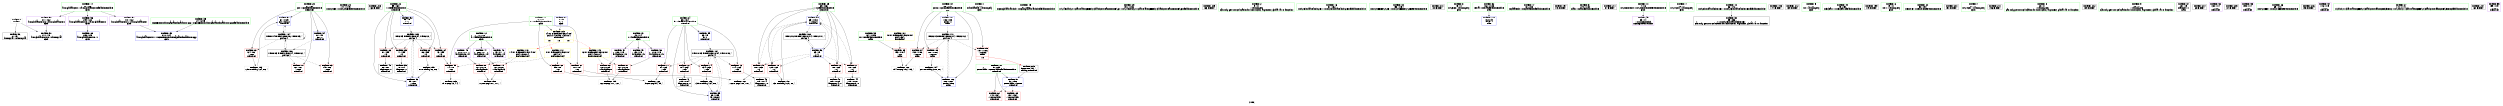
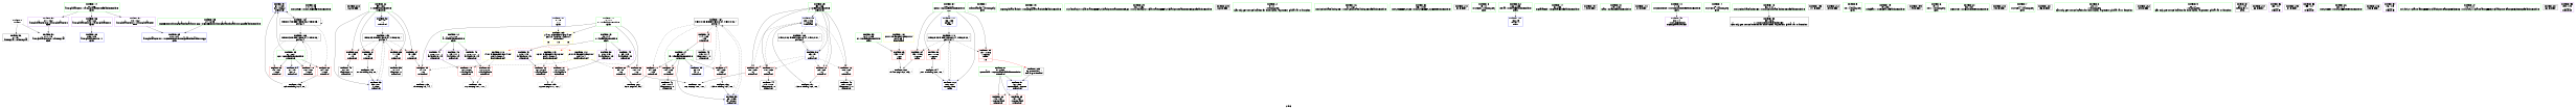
  digraph {
    label=SVFG
    node [color=green shape=record]
    edge [style=solid]
    n1 [color=grey label="{NodeID: 0\nNullPtr}"]
    n2 [color=black label="{NodeID: 36\n2\<--3\ndummyVal\<--dummyVal\n}"]
    n3 [color=blue label="{NodeID: 90\n211\<--3\nllvm.global_ctors_2\<--dummyVal\nGlob }" style=dotted]
    n4 [color=blue label="{NodeID: 97\n61\<--125\ncnt\<--inc22\n_Z5solvei\n}"]
    n5 [color=black label="{NodeID: 164\nMR_8V_4 = PHI(MR_8V_6, MR_8V_3, )\npts\{62 \}\n}"]
    n6 [color=red label="{NodeID: 68\n124\<--61\n\<--cnt\n_Z5solvei\n}"]
    n7 [color=black label="{NodeID: 166\nMR_8V_3 = PHI(MR_8V_4, MR_8V_2, )\npts\{62 \}\n}"]
    n8 [color=grey label="{NodeID: 153\n125 = Binary(124, 88, )\n}"]
    n9 [color=red label="{NodeID: 70\n161\<--61\n\<--cnt\n_Z5solvei\n}"]
    n10 [color=red label="{NodeID: 69\n148\<--61\n\<--cnt\n_Z5solvei\n}"]
    n11 [label="{NodeID: 14\n22\<--26\nllvm.global_ctors\<--llvm.global_ctors_field_insensitive\nGlob }"]
    n12 [color=purple label="{NodeID: 56\n209\<--22\nllvm.global_ctors_0\<--llvm.global_ctors\nGlob }"]
-   n13 [color=purple label="{NodeID: 57\n210\<--22\nllvm.global_ctors_1\<--llvm.global_ctors\nGlob }"]
+   n13 [color=purple label="{NodeID: 57\n210\<--22\nllvm.global_ctors_1\<--llvm.global_ctors\nFun }"]
    n14 [color=purple label="{NodeID: 58\n211\<--22\nllvm.global_ctors_2\<--llvm.global_ctors\nGlob }"]
    n15 [color=blue label="{NodeID: 88\n209\<--23\nllvm.global_ctors_0\<--\nGlob }"]
    n16 [color=blue label="{NodeID: 89\n210\<--24\nllvm.global_ctors_1\<--_GLOBAL__sub_I_CaptainAhmadi_0_0.cpp\nGlob }"]
    n17 [label="{NodeID: 28\n144\<--145\n_ZNSolsEi\<--_ZNSolsEi_field_insensitive\n}"]
    n18 [color=black label="{NodeID: 208\n162 = PHI()\n}"]
    n19 [color=black label="{NodeID: 42\n109\<--108\nidxprom14\<--\n_Z5solvei\n}"]
    n20 [color=black label="{NodeID: 167\nMR_10V_3 = PHI(MR_10V_4, MR_10V_2, )\npts\{64 \}\n}"]
    n21 [color=red label="{NodeID: 71\n94\<--63\n\<--i5\n_Z5solvei\n}"]
    n22 [color=red label="{NodeID: 72\n104\<--63\n\<--i5\n_Z5solvei\n}"]
    n23 [color=red label="{NodeID: 73\n114\<--63\n\<--i5\n_Z5solvei\n}"]
    n24 [color=red label="{NodeID: 74\n134\<--63\n\<--i5\n_Z5solvei\n}"]
    n25 [color=blue label="{NodeID: 99\n63\<--135\ni5\<--inc27\n_Z5solvei\n}"]
    n26 [color=grey label="{NodeID: 162\n96 = cmp(94, 95, )\n}"]
    n27 [color=black label="{NodeID: 41\n105\<--104\nidxprom12\<--\n_Z5solvei\n}"]
    n28 [color=black label="{NodeID: 43\n115\<--114\nidxprom17\<--\n_Z5solvei\n}"]
    n29 [color=grey label="{NodeID: 156\n135 = Binary(134, 88, )\n}"]
    n30 [color=red label="{NodeID: 84\n192\<--186\n\<--cnum\nmain\n}"]
    n31 [color=grey label="{NodeID: 160\n194 = cmp(192, 193, )\n}"]
    n32 [label="{NodeID: 1\n7\<--1\n__dso_handle\<--dummyObj\nGlob }"]
    n33 [color=yellow label="{NodeID: 181\n20V_1 = ENCHI(MR_20V_0)\npts\{185 \}\nFun[main]}" style=double]
    n34 [color=red label="{NodeID: 83\n193\<--184\n\<--nt\nmain\n}"]
    n35 [color=blue label="{NodeID: 98\n65\<--130\nj\<--inc24\n_Z5solvei\n}"]
    n36 [color=red label="{NodeID: 75\n100\<--65\n\<--j\n_Z5solvei\n}"]
    n37 [color=red label="{NodeID: 76\n108\<--65\n\<--j\n_Z5solvei\n}"]
    n38 [color=red label="{NodeID: 77\n118\<--65\n\<--j\n_Z5solvei\n}"]
    n39 [color=red label="{NodeID: 78\n129\<--65\n\<--j\n_Z5solvei\n}"]
    n40 [color=black label="{NodeID: 168\nMR_12V_2 = PHI(MR_12V_4, MR_12V_1, )\npts\{66 \}\n}"]
    n41 [color=grey label="{NodeID: 161\n102 = cmp(100, 101, )\n}"]
    n42 [color=black label="{NodeID: 44\n119\<--118\nidxprom19\<--\n_Z5solvei\n}"]
    n43 [color=grey label="{NodeID: 157\n130 = Binary(129, 88, )\n}"]
    n44 [color=blue label="{NodeID: 96\n65\<--9\nj\<--\n_Z5solvei\n}"]
    n45 [label="{NodeID: 15\n27\<--28\n__cxx_global_var_init\<--__cxx_global_var_init_field_insensitive\n}"]
    n46 [label="{NodeID: 29\n151\<--152\n_ZSt4endlIcSt11char_traitsIcEERSt13basic_ostreamIT_T0_ES6_\<--_ZSt4endlIcSt11char_traitsIcEERSt13basic_ostreamIT_T0_ES6__field_insensitive\n}"]
    n47 [color=black label="{NodeID: 209\n163 = PHI()\n}"]
    n48 [color=grey label="{NodeID: 154\n201 = Binary(200, 88, )\n}"]
    n49 [color=blue label="{NodeID: 102\n186\<--201\ncnum\<--inc\nmain\n}"]
    n50 [color=black label="{NodeID: 170\nMR_22V_3 = PHI(MR_22V_4, MR_22V_2, )\npts\{187 \}\n}"]
    n51 [color=red label="{NodeID: 85\n197\<--186\n\<--cnum\nmain\n|{<s0>18}}"]
    n52 [color=red label="{NodeID: 86\n200\<--186\n\<--cnum\nmain\n}"]
    n53 [color=black label="{NodeID: 203\n56 = PHI(197, )\n0th arg _Z5solvei }"]
    n54 [color=blue label="{NodeID: 91\n57\<--56\ncnum.addr\<--cnum\n_Z5solvei\n}"]
    n55 [color=red label="{NodeID: 62\n142\<--57\n\<--cnum.addr\n_Z5solvei\n}"]
    n56 [color=red label="{NodeID: 63\n157\<--57\n\<--cnum.addr\n_Z5solvei\n}"]
    n57 [label="{NodeID: 2\n9\<--1\n\<--dummyObj\nCan only get source location for instruction, argument, global var or function.}"]
    n58 [label="{NodeID: 16\n31\<--32\n_ZNSt8ios_base4InitC1Ev\<--_ZNSt8ios_base4InitC1Ev_field_insensitive\n}"]
    n59 [label="{NodeID: 30\n153\<--154\n_ZNSolsEPFRSoS_E\<--_ZNSolsEPFRSoS_E_field_insensitive\n}"]
    n60 [color=black label="{NodeID: 210\n80 = PHI()\n}"]
    n61 [color=grey label="{NodeID: 155\n87 = Binary(86, 88, )\n}"]
    n62 [color=blue label="{NodeID: 93\n59\<--87\ni\<--inc\n_Z5solvei\n}"]
    n63 [color=black label="{NodeID: 169\nMR_6V_3 = PHI(MR_6V_4, MR_6V_2, )\npts\{60 \}\n}"]
    n64 [color=red label="{NodeID: 64\n73\<--59\n\<--i\n_Z5solvei\n}"]
    n65 [color=red label="{NodeID: 65\n77\<--59\n\<--i\n_Z5solvei\n}"]
    n66 [color=red label="{NodeID: 66\n81\<--59\n\<--i\n_Z5solvei\n}"]
    n67 [color=red label="{NodeID: 67\n86\<--59\n\<--i\n_Z5solvei\n}"]
    n68 [color=red label="{NodeID: 59\n74\<--8\n\<--n\n_Z5solvei\n}"]
    n69 [color=black label="{NodeID: 39\n78\<--77\nidxprom\<--\n_Z5solvei\n}"]
    n70 [color=black label="{NodeID: 40\n82\<--81\nidxprom2\<--\n_Z5solvei\n}"]
    n71 [color=grey label="{NodeID: 163\n75 = cmp(73, 74, )\n}"]
    n72 [label="{NodeID: 3\n15\<--1\n_ZSt3cin\<--dummyObj\nGlob }"]
    n73 [color=yellow label="{NodeID: 183\n24V_1 = ENCHI(MR_24V_0)\npts\{10 120000 140000 \}\nFun[main]|{<s0>18|<s1>18|<s2>18}}" style=double]
    n74 [color=yellow label="{NodeID: 172\n2V_1 = ENCHI(MR_2V_0)\npts\{10 \}\nFun[_Z5solvei]}" style=double]
    n75 [color=yellow label="{NodeID: 178\n14V_1 = ENCHI(MR_14V_0)\npts\{120000 \}\nFun[_Z5solvei]}" style=double]
    n76 [color=yellow label="{NodeID: 179\n16V_1 = ENCHI(MR_16V_0)\npts\{140000 \}\nFun[_Z5solvei]}" style=double]
    n77 [color=red label="{NodeID: 60\n95\<--8\n\<--n\n_Z5solvei\n}"]
    n78 [color=red label="{NodeID: 61\n101\<--8\n\<--n\n_Z5solvei\n}"]
    n79 [color=red label="{NodeID: 79\n107\<--106\n\<--arrayidx13\n_Z5solvei\n}"]
    n80 [color=red label="{NodeID: 80\n111\<--110\n\<--arrayidx15\n_Z5solvei\n}"]
    n81 [color=red label="{NodeID: 81\n117\<--116\n\<--arrayidx18\n_Z5solvei\n}"]
    n82 [color=red label="{NodeID: 82\n121\<--120\n\<--arrayidx20\n_Z5solvei\n}"]
    n83 [color=grey label="{NodeID: 158\n112 = cmp(107, 111, )\n}"]
    n84 [color=grey label="{NodeID: 159\n122 = cmp(117, 121, )\n}"]
    n85 [color=blue label="{NodeID: 100\n182\<--9\nretval\<--\nmain\n}"]
    n86 [label="{NodeID: 17\n37\<--38\n__cxa_atexit\<--__cxa_atexit_field_insensitive\n}"]
    n87 [color=black label="{NodeID: 197\n143 = PHI()\n}"]
    n88 [label="{NodeID: 31\n179\<--180\nmain\<--main_field_insensitive\n}"]
    n89 [color=black label="{NodeID: 211\n84 = PHI()\n}"]
    n90 [color=purple label="{NodeID: 45\n33\<--4\n\<--_ZStL8__ioinit\n__cxx_global_var_init\n}"]
    n91 [color=blue label="{NodeID: 87\n8\<--9\nn\<--\nGlob }"]
    n92 [label="{NodeID: 4\n16\<--1\n_ZSt4cout\<--dummyObj\nGlob }"]
    n93 [color=blue label="{NodeID: 101\n186\<--88\ncnum\<--\nmain\n}"]
    n94 [label="{NodeID: 18\n36\<--42\n_ZNSt8ios_base4InitD1Ev\<--_ZNSt8ios_base4InitD1Ev_field_insensitive\n}"]
    n95 [color=black label="{NodeID: 38\n35\<--36\n\<--_ZNSt8ios_base4InitD1Ev\nCan only get source location for instruction, argument, global var or function.}"]
    n96 [color=black label="{NodeID: 198\n147 = PHI()\n}"]
    n97 [label="{NodeID: 32\n182\<--183\nretval\<--retval_field_insensitive\nmain\n}"]
    n98 [color=black label="{NodeID: 212\n139 = PHI()\n}"]
    n99 [color=purple label="{NodeID: 46\n79\<--11\narrayidx\<--a\n_Z5solvei\n}"]
    n100 [label="{NodeID: 5\n17\<--1\n.str\<--dummyObj\nGlob }"]
    n101 [label="{NodeID: 19\n49\<--50\n_Z5clearv\<--_Z5clearv_field_insensitive\n}"]
    n102 [color=black label="{NodeID: 199\n149 = PHI()\n}"]
    n103 [label="{NodeID: 33\n184\<--185\nnt\<--nt_field_insensitive\nmain\n}"]
    n104 [color=purple label="{NodeID: 47\n106\<--11\narrayidx13\<--a\n_Z5solvei\n}"]
    n105 [label="{NodeID: 6\n19\<--1\n.str.1\<--dummyObj\nGlob }"]
    n106 [label="{NodeID: 20\n53\<--54\n_Z5solvei\<--_Z5solvei_field_insensitive\n}"]
    n107 [color=black label="{NodeID: 200\n150 = PHI()\n}"]
    n108 [label="{NodeID: 34\n186\<--187\ncnum\<--cnum_field_insensitive\ncxx\n}"]
    n109 [color=purple label="{NodeID: 48\n110\<--11\narrayidx15\<--a\n_Z5solvei\n}"]
    n110 [label="{NodeID: 7\n21\<--1\n_ZSt4cerr\<--dummyObj\nGlob }"]
    n111 [label="{NodeID: 21\n57\<--58\ncnum.addr\<--cnum.addr_field_insensitive\n_Z5solvei\n}"]
    n112 [color=black label="{NodeID: 201\n156 = PHI()\n}"]
    n113 [label="{NodeID: 35\n24\<--205\n_GLOBAL__sub_I_CaptainAhmadi_0_0.cpp\<--_GLOBAL__sub_I_CaptainAhmadi_0_0.cpp_field_insensitive\n}"]
    n114 [color=purple label="{NodeID: 49\n83\<--13\narrayidx3\<--b\n_Z5solvei\n}"]
    n115 [label="{NodeID: 8\n23\<--1\n\<--dummyObj\nCan only get source location for instruction, argument, global var or function.}"]
    n116 [label="{NodeID: 22\n59\<--60\ni\<--i_field_insensitive\n_Z5solvei\n}"]
    n117 [color=blue label="{NodeID: 92\n59\<--9\ni\<--\n_Z5solvei\n}"]
    n118 [color=black label="{NodeID: 202\n189 = PHI()\n}"]
    n119 [color=purple label="{NodeID: 50\n116\<--13\narrayidx18\<--b\n_Z5solvei\n}"]
    n120 [label="{NodeID: 9\n88\<--1\n\<--dummyObj\nCan only get source location for instruction, argument, global var or function.}"]
    n121 [label="{NodeID: 23\n61\<--62\ncnt\<--cnt_field_insensitive\n_Z5solvei\n}"]
    n122 [color=blue label="{NodeID: 94\n61\<--9\ncnt\<--\n_Z5solvei\n}"]
    n123 [color=black label="{NodeID: 37\n181\<--9\nmain_ret\<--\nmain\n}"]
    n124 [color=purple label="{NodeID: 51\n120\<--13\narrayidx20\<--b\n_Z5solvei\n}"]
    n125 [label="{NodeID: 10\n4\<--6\n_ZStL8__ioinit\<--_ZStL8__ioinit_field_insensitive\nGlob }"]
    n126 [label="{NodeID: 24\n63\<--64\ni5\<--i5_field_insensitive\n_Z5solvei\n}"]
    n127 [color=blue label="{NodeID: 95\n63\<--9\ni5\<--\n_Z5solvei\n}"]
    n128 [color=black label="{NodeID: 204\n68 = PHI()\n}"]
    n129 [color=purple label="{NodeID: 52\n138\<--17\n\<--.str\n_Z5solvei\n}"]
    n130 [label="{NodeID: 11\n8\<--10\nn\<--n_field_insensitive\nGlob }"]
    n131 [label="{NodeID: 25\n65\<--66\nj\<--j_field_insensitive\n_Z5solvei\n}"]
    n132 [color=black label="{NodeID: 205\n34 = PHI()\n}"]
    n133 [color=purple label="{NodeID: 53\n155\<--17\n\<--.str\n_Z5solvei\n}"]
    n134 [label="{NodeID: 12\n11\<--12\na\<--a_field_insensitive\nGlob }"]
    n135 [label="{NodeID: 26\n69\<--70\n_ZNSirsERi\<--_ZNSirsERi_field_insensitive\n}"]
    n136 [color=black label="{NodeID: 206\n158 = PHI()\n}"]
    n137 [color=purple label="{NodeID: 54\n146\<--19\n\<--.str.1\n_Z5solvei\n}"]
    n138 [label="{NodeID: 13\n13\<--14\nb\<--b_field_insensitive\nGlob }"]
    n139 [label="{NodeID: 27\n140\<--141\n_ZStlsISt11char_traitsIcEERSt13basic_ostreamIcT_ES5_PKc\<--_ZStlsISt11char_traitsIcEERSt13basic_ostreamIcT_ES5_PKc_field_insensitive\n}"]
    n140 [color=black label="{NodeID: 207\n160 = PHI()\n}"]
    n141 [color=purple label="{NodeID: 55\n159\<--19\n\<--.str.1\n_Z5solvei\n}"]
    n1 -> n2
    n1 -> n3
    n4 -> n5 [style=dashed]
    n5 -> n4 [style=dashed]
    n5 -> n5 [style=dashed]
    n5 -> n6 [style=dashed]
    n5 -> n7 [style=dashed]
    n6 -> n8
-   n7 -> n5 [style=dashed]
+   n7 -> n121 [style=dashed]
    n7 -> n9 [style=dashed]
    n7 -> n10 [style=dashed]
    n8 -> n4
    n11 -> n12
    n11 -> n13
    n11 -> n14
    n12 -> n15
    n13 -> n16
    n14 -> n3
    n20 -> n21 [style=dashed]
    n20 -> n22 [style=dashed]
    n20 -> n23 [style=dashed]
    n20 -> n24 [style=dashed]
    n20 -> n25 [style=dashed]
    n21 -> n26
    n22 -> n27
    n23 -> n28
    n24 -> n29
    n25 -> n20 [style=dashed]
    n29 -> n25
    n30 -> n31
    n33 -> n34 [style=dashed]
    n34 -> n31
    n35 -> n35 [style=dashed]
    n35 -> n36 [style=dashed]
    n35 -> n37 [style=dashed]
    n35 -> n38 [style=dashed]
    n35 -> n39 [style=dashed]
    n35 -> n40 [style=dashed]
    n36 -> n41
    n37 -> n19
    n38 -> n42
    n39 -> n43
    n40 -> n44 [style=dashed]
    n43 -> n35
    n44 -> n35 [style=dashed]
    n44 -> n36 [style=dashed]
    n44 -> n37 [style=dashed]
    n44 -> n38 [style=dashed]
    n44 -> n39 [style=dashed]
    n44 -> n40 [style=dashed]
    n48 -> n49
    n49 -> n50 [style=dashed]
    n50 -> n30 [style=dashed]
    n50 -> n49 [style=dashed]
    n50 -> n51 [style=dashed]
    n50 -> n52 [style=dashed]
    n51 -> n53 [color=red tailport=s0]
    n52 -> n48
    n53 -> n54
    n54 -> n55 [style=dashed]
    n54 -> n56 [style=dashed]
    n61 -> n62
    n62 -> n63 [style=dashed]
    n63 -> n62 [style=dashed]
    n63 -> n64 [style=dashed]
    n63 -> n65 [style=dashed]
    n63 -> n66 [style=dashed]
    n63 -> n67 [style=dashed]
    n64 -> n68
    n65 -> n69
    n66 -> n70
    n67 -> n61
    n68 -> n71
    n73 -> n74 [color=red style=dashed tailport=s0]
    n73 -> n75 [color=red style=dashed tailport=s1]
    n73 -> n76 [color=red style=dashed tailport=s2]
    n74 -> n68 [style=dashed]
    n74 -> n77 [style=dashed]
    n74 -> n78 [style=dashed]
    n75 -> n79 [style=dashed]
    n75 -> n80 [style=dashed]
    n76 -> n81 [style=dashed]
    n76 -> n82 [style=dashed]
    n77 -> n26
    n78 -> n41
    n79 -> n83
    n80 -> n83
    n81 -> n84
    n82 -> n84
    n91 -> n73 [style=dashed]
    n93 -> n50 [style=dashed]
    n94 -> n95
    n97 -> n85
    n103 -> n34
    n104 -> n79
    n108 -> n30
    n108 -> n49
    n108 -> n51
    n108 -> n52
    n108 -> n93
    n109 -> n80
    n111 -> n54
    n111 -> n55
    n111 -> n56
    n113 -> n16
    n116 -> n62
    n116 -> n64
    n116 -> n65
    n116 -> n66
    n116 -> n67
    n116 -> n117
    n117 -> n63 [style=dashed]
    n119 -> n81
    n121 -> n4
    n121 -> n6
    n121 -> n9
    n121 -> n10
    n121 -> n122
    n122 -> n7 [style=dashed]
    n124 -> n82
    n125 -> n90
    n126 -> n21
    n126 -> n22
-   n126 -> n23
+   n23 -> n126
    n126 -> n24
    n126 -> n25
    n126 -> n127
    n127 -> n20 [style=dashed]
    n130 -> n68
    n130 -> n73
    n130 -> n77
    n130 -> n78
    n131 -> n35
    n131 -> n36
    n131 -> n37
    n131 -> n38
    n131 -> n39
    n131 -> n44
    n134 -> n99
    n134 -> n104
    n134 -> n109
    n138 -> n114
    n138 -> n119
    n138 -> n124
  }
